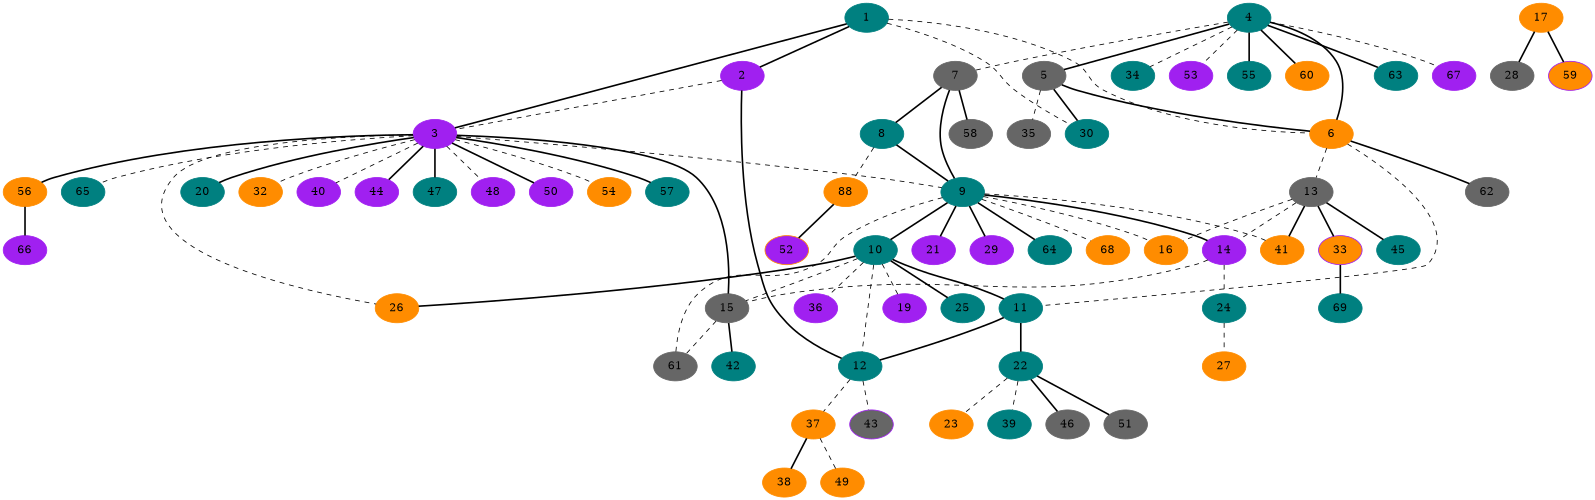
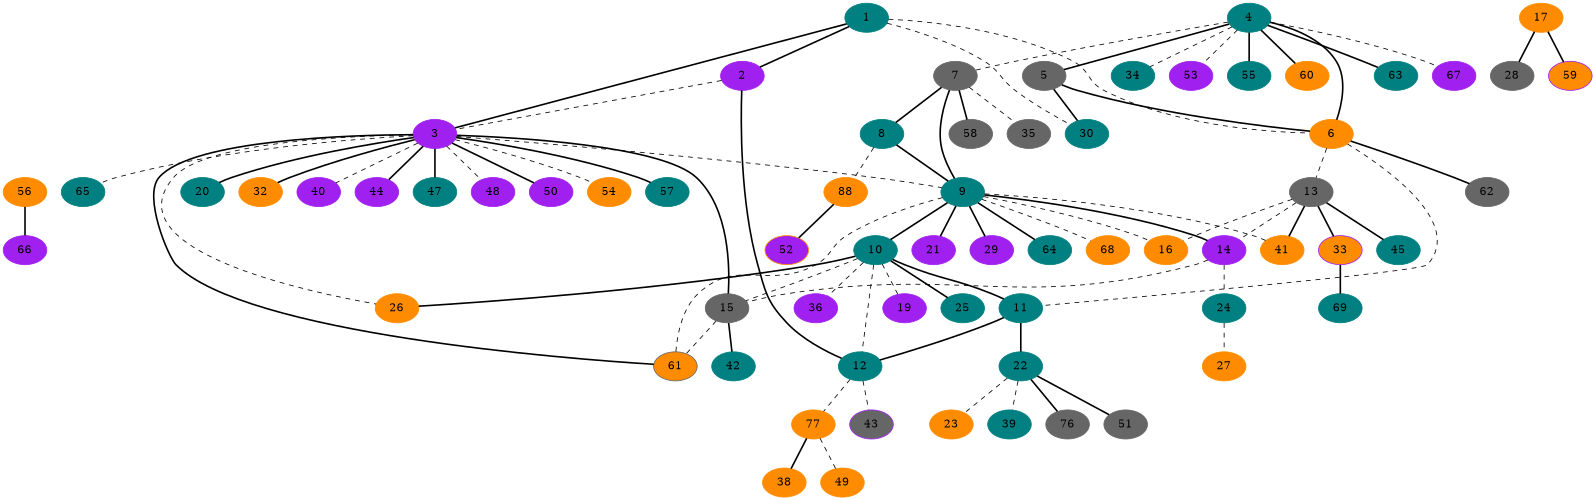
  graph {
    node [color=teal style=filled]
    edge [style=bold]
    2 [color=purple]
    1
    3 [color=purple]
    6 [color=darkorange]
    30
    12
    9
    15 [color=gray40]
    20
    26 [color=darkorange]
    32 [color=darkorange]
    40 [color=purple]
    44 [color=purple]
    47
    48 [color=purple]
    50 [color=purple]
    54 [color=darkorange]
    56 [color=darkorange]
    57
    65
    11
    13 [color=gray40]
    62 [color=gray40]
-   37 [color=darkorange]
+   37 [color=darkorange label=77]
    43 [color=purple fillcolor=gray40]
    10
    14 [color=purple]
    16 [color=darkorange]
    21 [color=purple]
    29 [color=purple]
    41 [color=darkorange]
-   61 [color=gray40]
+   61 [color=gray40 fillcolor=darkorange]
    64
    68 [color=darkorange]
    42
    66 [color=purple]
    4
    5 [color=gray40]
    7 [color=gray40]
    34
    53 [color=purple]
    55
    60 [color=darkorange]
    63
    67 [color=purple]
    8
    35 [color=gray40]
    58 [color=gray40]
    22
    33 [color=purple fillcolor=darkorange]
    45
    n52 [color=darkorange label=88]
    52 [color=darkorange fillcolor=purple]
    19 [color=purple]
    25
    36 [color=purple]
    24
    23 [color=darkorange]
    39
-   46 [color=gray40]
+   46 [color=gray40 label=76]
    51 [color=gray40]
    38 [color=darkorange]
    49 [color=darkorange]
    69
    17 [color=darkorange]
    28 [color=gray40]
    59 [color=purple fillcolor=darkorange]
    27 [color=darkorange]
    2 -- 3 [style=dashed]
    2 -- 12
    1 -- 2
    1 -- 3
    1 -- 6 [style=dashed]
    1 -- 30 [style=dashed]
    3 -- 9 [style=dashed]
    3 -- 15
    3 -- 20
    3 -- 26 [style=dashed]
-   3 -- 32 [style=dashed]
+   3 -- 32
    3 -- 40 [style=dashed]
    3 -- 44
    3 -- 47
    3 -- 48 [style=dashed]
    3 -- 50
    3 -- 54 [style=dashed]
-   3 -- 56
+   3 -- 61
    3 -- 57
    3 -- 65 [style=dashed]
    6 -- 11 [style=dashed]
    6 -- 13 [style=dashed]
    6 -- 62
    12 -- 37 [style=dashed]
    12 -- 43 [style=dashed]
    9 -- 10
    9 -- 14
    9 -- 16 [style=dashed]
    9 -- 21
    9 -- 29
    9 -- 41 [style=dashed]
    9 -- 61 [style=dashed]
    9 -- 64
    9 -- 68 [style=dashed]
    15 -- 61 [style=dashed]
    15 -- 42
    56 -- 66
    11 -- 12
    11 -- 22
    13 -- 14 [style=dashed]
    13 -- 16 [style=dashed]
    13 -- 41
    13 -- 33
    13 -- 45
    37 -- 38
    37 -- 49 [style=dashed]
    10 -- 12 [style=dashed]
    10 -- 15 [style=dashed]
    10 -- 26
    10 -- 11
    10 -- 19 [style=dashed]
    10 -- 25
    10 -- 36 [style=dashed]
    14 -- 15 [style=dashed]
    14 -- 24 [style=dashed]
    4 -- 6
    4 -- 5
    4 -- 7 [style=dashed]
    4 -- 34 [style=dashed]
    4 -- 53 [style=dashed]
    4 -- 55
    4 -- 60
    4 -- 63
    4 -- 67 [style=dashed]
    5 -- 6
    5 -- 30
    7 -- 9
    7 -- 8
-   5 -- 35 [style=dashed]
+   7 -- 35 [style=dashed]
    7 -- 58
    8 -- 9
    8 -- n52 [style=dashed]
    22 -- 23 [style=dashed]
    22 -- 39 [style=dashed]
    22 -- 46
    22 -- 51
    33 -- 69
    n52 -- 52
    24 -- 27 [style=dashed]
    17 -- 28
    17 -- 59
  }
